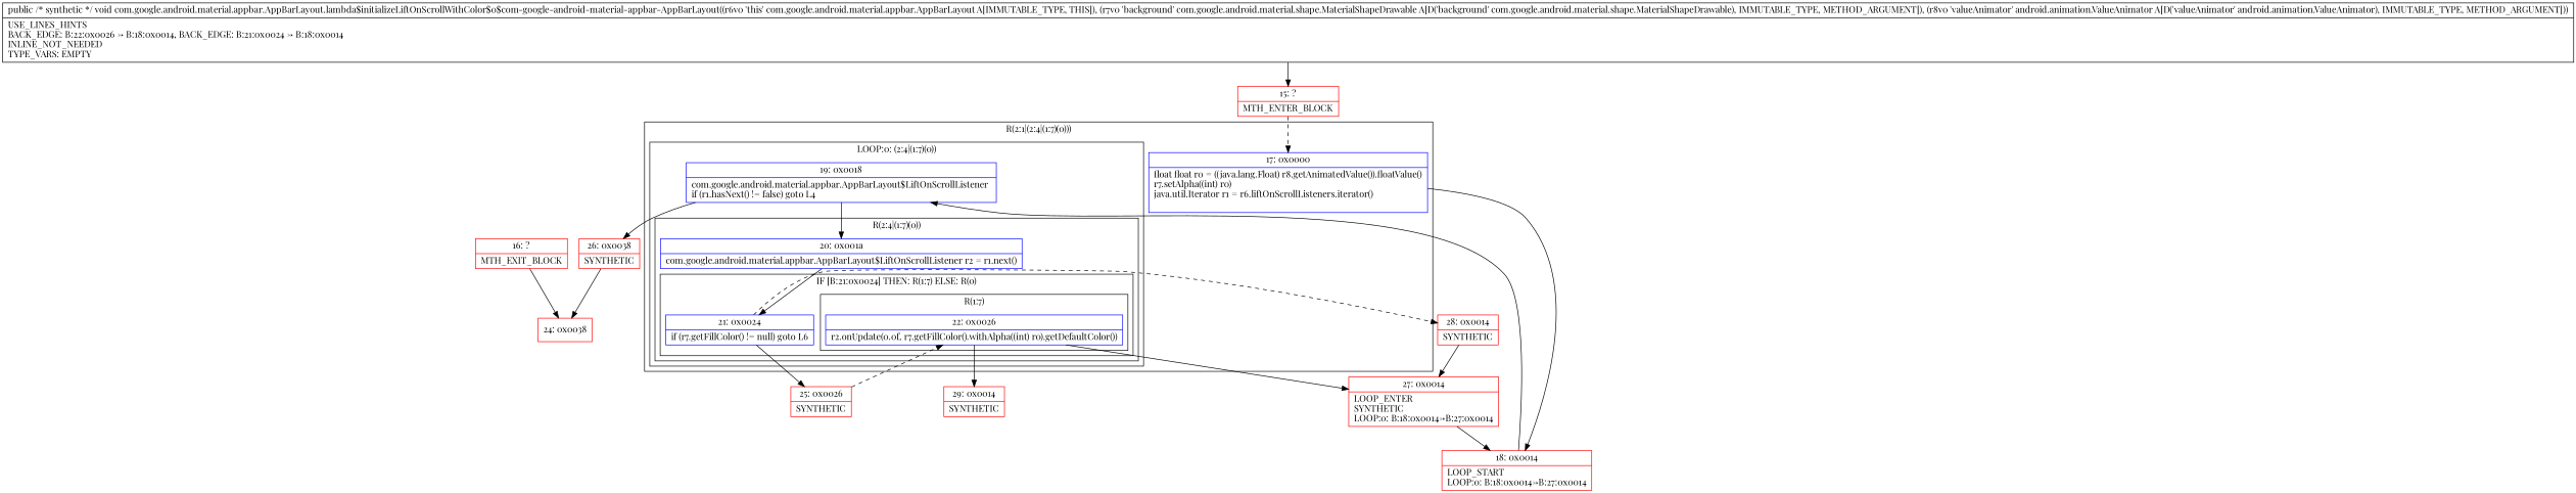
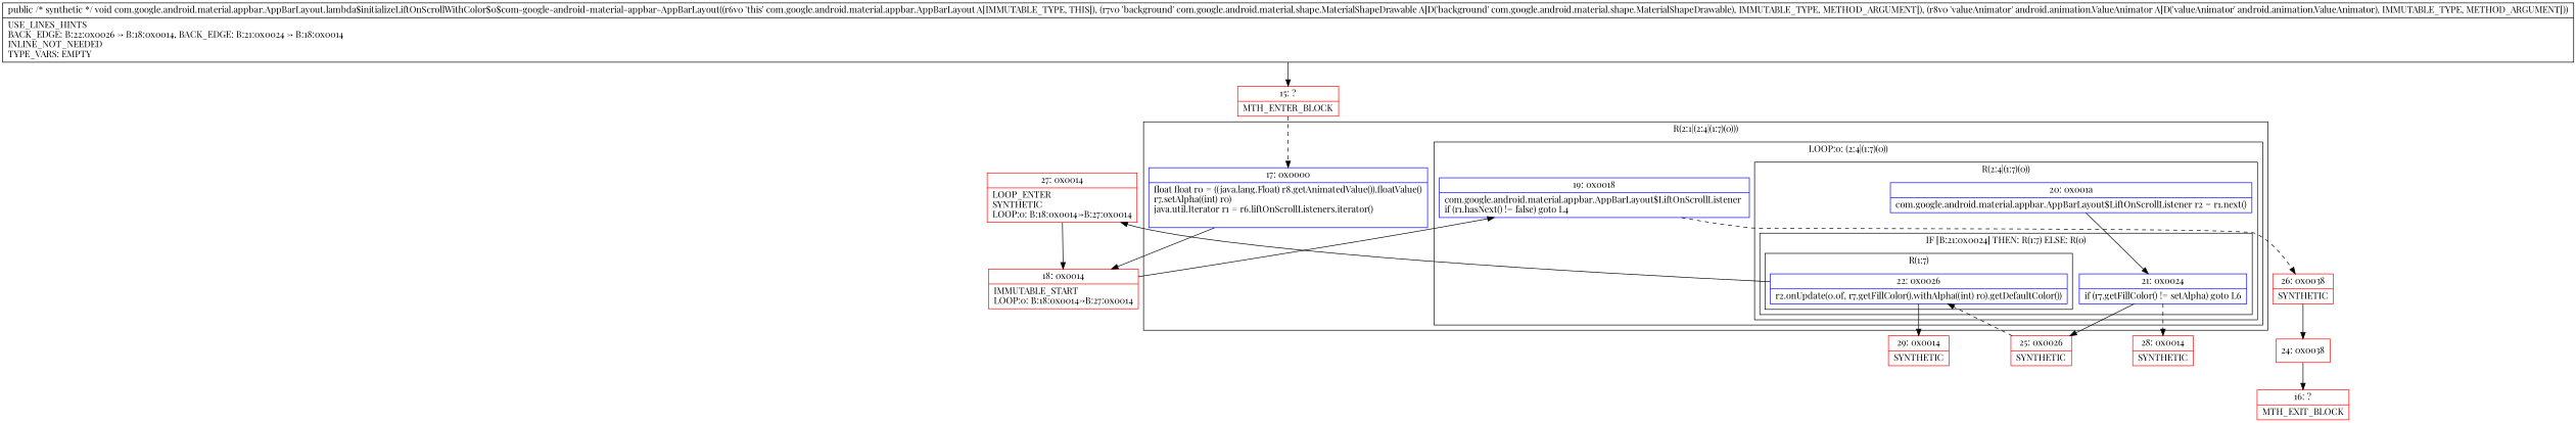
  digraph {
    fontname="Playfair Display"
    node [color=red fontname="Playfair Display" shape=record]
    edge [fontname="Playfair Display"]
    n1 [color=blue label="{22\:\ 0x0026|r2.onUpdate(0.0f, r7.getFillColor().withAlpha((int) r0).getDefaultColor())\l}"]
-   n2 [color=blue label="{21\:\ 0x0024|if (r7.getFillColor() != null) goto L6\l}"]
+   n2 [color=blue label="{21\:\ 0x0024|if (r7.getFillColor() != setAlpha) goto L6\l}"]
    n3 [color=blue label="{20\:\ 0x001a|com.google.android.material.appbar.AppBarLayout$LiftOnScrollListener r2 = r1.next()\l}"]
    n4 [color=blue label="{19\:\ 0x0018|com.google.android.material.appbar.AppBarLayout$LiftOnScrollListener \lif (r1.hasNext() != false) goto L4\l}"]
    n5 [color=blue label="{17\:\ 0x0000|float float r0 = ((java.lang.Float) r8.getAnimatedValue()).floatValue()\lr7.setAlpha((int) r0)\ljava.util.Iterator r1 = r6.liftOnScrollListeners.iterator()\l\l}"]
    n6 [label="{29\:\ 0x0014|SYNTHETIC\l}"]
    n7 [label="{27\:\ 0x0014|LOOP_ENTER\lSYNTHETIC\lLOOP:0: B:18:0x0014\-\>B:27:0x0014\l}"]
    n8 [label="{25\:\ 0x0026|SYNTHETIC\l}"]
    n9 [label="{28\:\ 0x0014|SYNTHETIC\l}"]
    n10 [label="{26\:\ 0x0038|SYNTHETIC\l}"]
-   n11 [label="{18\:\ 0x0014|LOOP_START\lLOOP:0: B:18:0x0014\-\>B:27:0x0014\l}"]
+   n11 [label="{18\:\ 0x0014|IMMUTABLE_START\lLOOP:0: B:18:0x0014\-\>B:27:0x0014\l}"]
    n12 [label="{24\:\ 0x0038}"]
    n13 [label="{15\:\ ?|MTH_ENTER_BLOCK\l}"]
    n14 [label="{16\:\ ?|MTH_EXIT_BLOCK\l}"]
    n15 [label="{public \/* synthetic *\/ void com.google.android.material.appbar.AppBarLayout.lambda$initializeLiftOnScrollWithColor$0$com\-google\-android\-material\-appbar\-AppBarLayout((r6v0 'this' com.google.android.material.appbar.AppBarLayout A[IMMUTABLE_TYPE, THIS]), (r7v0 'background' com.google.android.material.shape.MaterialShapeDrawable A[D('background' com.google.android.material.shape.MaterialShapeDrawable), IMMUTABLE_TYPE, METHOD_ARGUMENT]), (r8v0 'valueAnimator' android.animation.ValueAnimator A[D('valueAnimator' android.animation.ValueAnimator), IMMUTABLE_TYPE, METHOD_ARGUMENT]))  | USE_LINES_HINTS\lBACK_EDGE: B:22:0x0026 \-\> B:18:0x0014, BACK_EDGE: B:21:0x0024 \-\> B:18:0x0014\lINLINE_NOT_NEEDED\lTYPE_VARS: EMPTY\l}" color=""]
    subgraph cluster_1 {
      label="R(2:1|(2:4|(1:7)(0)))"
      n5
      subgraph cluster_2 {
        label="LOOP:0: (2:4|(1:7)(0))"
        n4
        subgraph cluster_3 {
          label="R(2:4|(1:7)(0))"
          n3
          subgraph cluster_4 {
            label="IF [B:21:0x0024] THEN: R(1:7) ELSE: R(0)"
            n2
            subgraph cluster_5 {
              label="R(1:7)"
              n1
            }
            subgraph cluster_6 {
              label="R(0)"
            }
          }
        }
      }
    }
    n1 -> n6
    n1 -> n7
    n2 -> n8
    n2 -> n9 [style=dashed]
    n3 -> n2
-   n4 -> n3
-   n4 -> n10 [style=solid]
+   n4 -> n10 [style=dashed]
    n5 -> n11
    n7 -> n11
    n8 -> n1 [style=dashed]
-   n9 -> n7
    n10 -> n12
    n11 -> n4
-   n14 -> n12
+   n12 -> n14
    n13 -> n5 [style=dashed]
    n15 -> n13
  }
